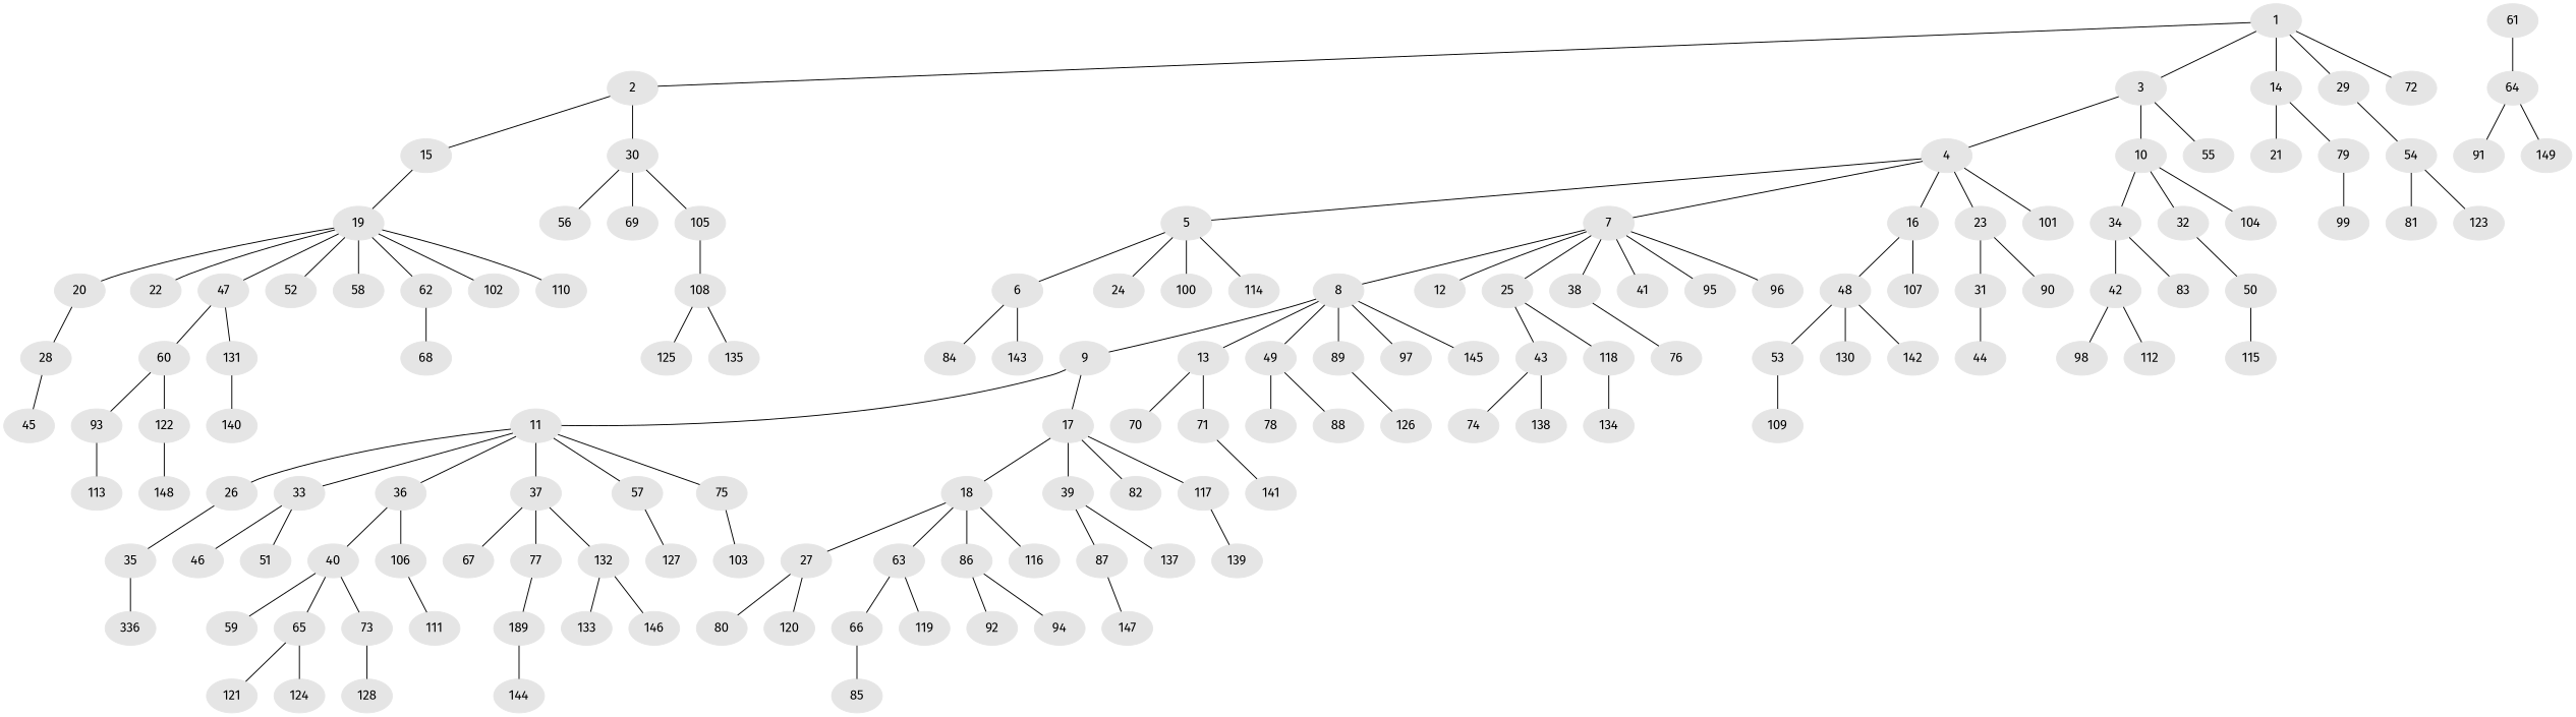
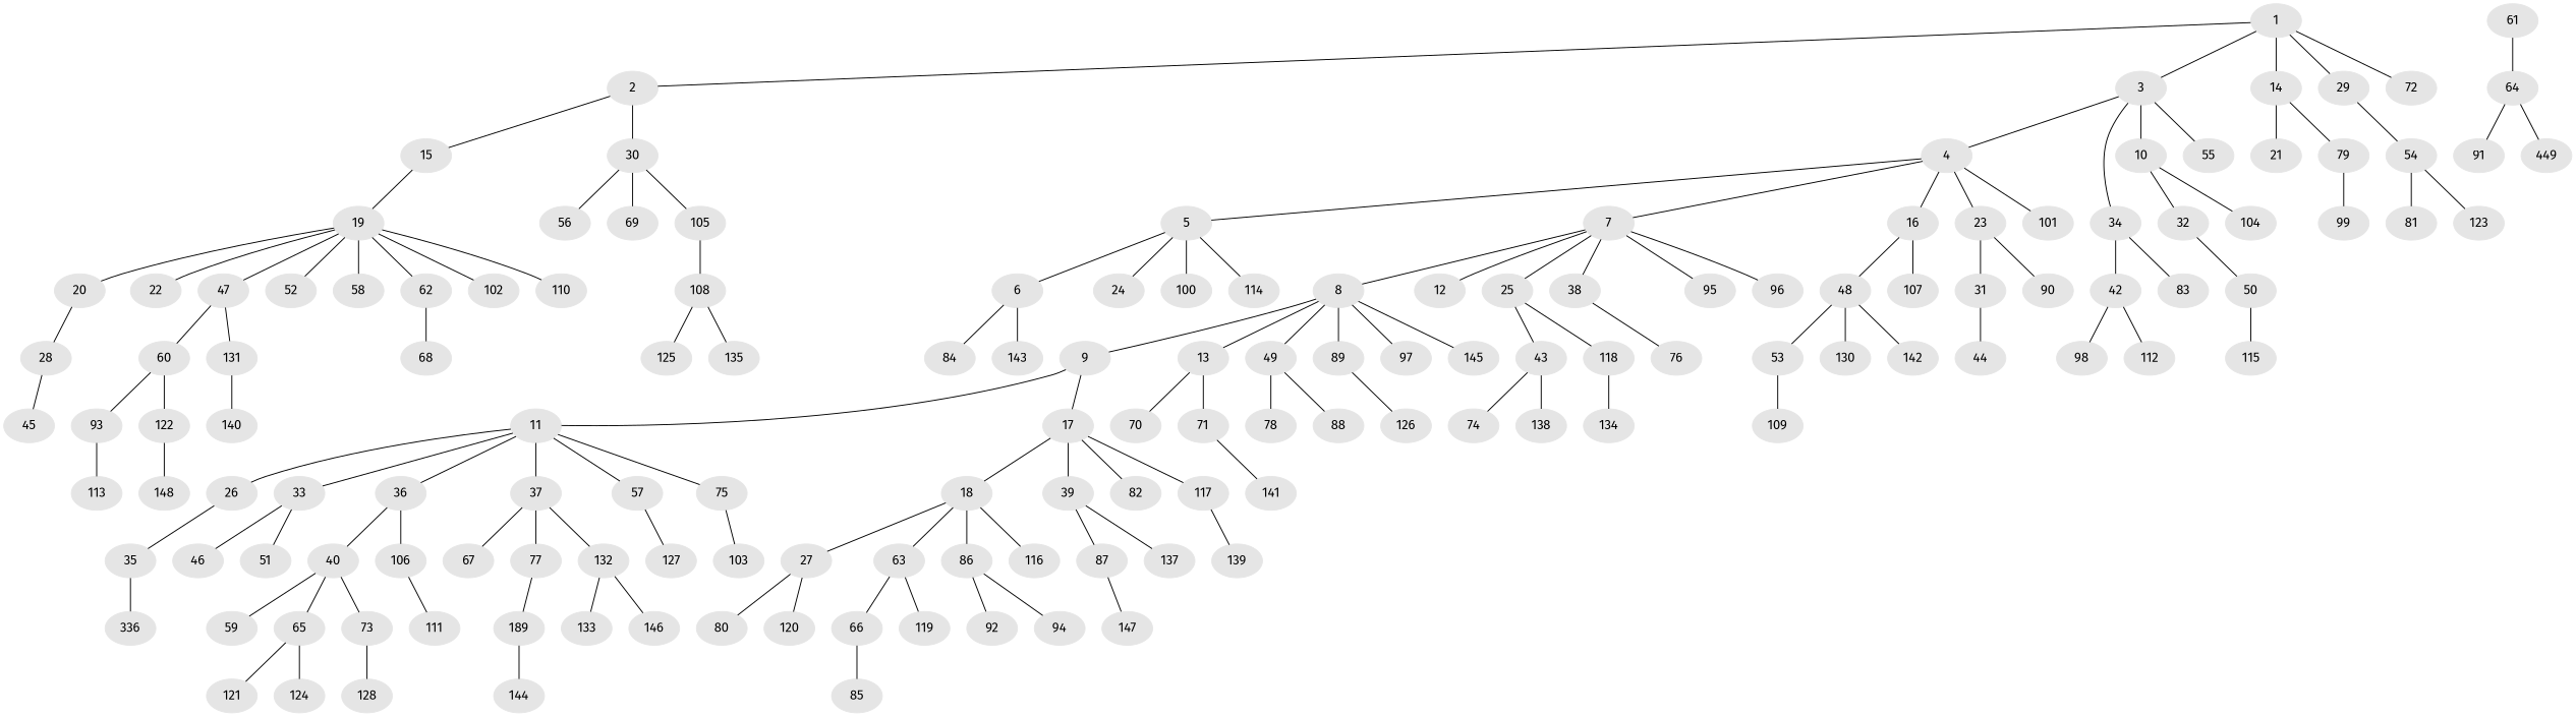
  graph {
    fontname="Fira Sans"
    node [color=gray90 fontname="Fira Sans" style=filled]
    edge [fontname="Fira Sans"]
    1
    2
    3
    14
    29
    72
    15
    30
    4
    10
    34
    55
    21
    79
    54
    19
    56
    69
    105
    5
    7
    16
    23
    101
    32
    104
    42
    83
    6
    24
    100
    114
    8
    12
    25
    38
-   41
    95
    96
    48
    107
    31
    90
    84
    143
    9
    13
    49
    89
    97
    145
    43
    118
    76
    11
    17
    70
    71
    78
    88
    126
    26
    33
    36
    37
    57
    75
    18
    39
    82
    117
    50
    35
    46
    51
    40
    106
    67
    77
    132
    127
    103
    141
    99
    20
    22
    47
    52
    58
    62
    102
    110
    53
    130
    142
    27
    63
    86
    116
    87
    137
    139
    80
    120
    66
    119
    92
    94
    28
    60
    131
    68
    45
    44
    74
    138
    134
    n118 [label=336]
    81
    123
    108
    115
    98
    112
    59
    65
    73
    111
    n129 [label=189]
    133
    146
    147
    121
    124
    128
    61
    64
    93
    122
    140
    109
    113
    148
    91
-   149
+   149 [label=449]
    85
    144
    125
    135
    1 -- 2
    1 -- 3
    1 -- 14
    1 -- 29
    1 -- 72
    2 -- 15
    2 -- 30
    3 -- 4
    3 -- 10
-   10 -- 34
+   3 -- 34
    3 -- 55
    14 -- 21
    14 -- 79
    29 -- 54
    15 -- 19
    30 -- 56
    30 -- 69
    30 -- 105
    4 -- 5
    4 -- 7
    4 -- 16
    4 -- 23
    4 -- 101
    10 -- 32
    10 -- 104
    34 -- 42
    34 -- 83
    79 -- 99
    54 -- 81
    54 -- 123
    19 -- 20
    19 -- 22
    19 -- 47
    19 -- 52
    19 -- 58
    19 -- 62
    19 -- 102
    19 -- 110
    105 -- 108
    5 -- 6
    5 -- 24
    5 -- 100
    5 -- 114
    7 -- 8
    7 -- 12
    7 -- 25
    7 -- 38
-   7 -- 41
    7 -- 95
    7 -- 96
    16 -- 48
    16 -- 107
    23 -- 31
    23 -- 90
    32 -- 50
    42 -- 98
    42 -- 112
    6 -- 84
    6 -- 143
    8 -- 9
    8 -- 13
    8 -- 49
    8 -- 89
    8 -- 97
    8 -- 145
    25 -- 43
    25 -- 118
    38 -- 76
    48 -- 53
    48 -- 130
    48 -- 142
    31 -- 44
    9 -- 11
    9 -- 17
    13 -- 70
    13 -- 71
    49 -- 78
    49 -- 88
    89 -- 126
    43 -- 74
    43 -- 138
    118 -- 134
    11 -- 26
    11 -- 33
    11 -- 36
    11 -- 37
    11 -- 57
    11 -- 75
    17 -- 18
    17 -- 39
    17 -- 82
    17 -- 117
    71 -- 141
    26 -- 35
    33 -- 46
    33 -- 51
    36 -- 40
    36 -- 106
    37 -- 67
    37 -- 77
    37 -- 132
    57 -- 127
    75 -- 103
    18 -- 27
    18 -- 63
    18 -- 86
    18 -- 116
    39 -- 87
    39 -- 137
    117 -- 139
    50 -- 115
    35 -- n118
    40 -- 59
    40 -- 65
    40 -- 73
    106 -- 111
    77 -- n129
    132 -- 133
    132 -- 146
    20 -- 28
    47 -- 60
    47 -- 131
    62 -- 68
    53 -- 109
    27 -- 80
    27 -- 120
    63 -- 66
    63 -- 119
    86 -- 92
    86 -- 94
    87 -- 147
    66 -- 85
    28 -- 45
    60 -- 93
    60 -- 122
    131 -- 140
    108 -- 125
    108 -- 135
    65 -- 121
    65 -- 124
    73 -- 128
    n129 -- 144
    61 -- 64
    64 -- 91
    64 -- 149
    93 -- 113
    122 -- 148
  }
